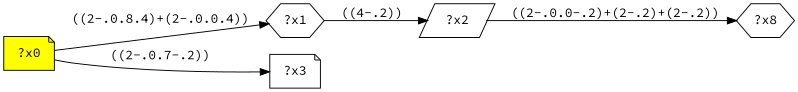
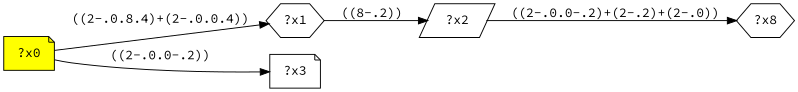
  digraph {
    fontname="Source Code Pro"
    rankdir=LR
    node [fontname="Source Code Pro" shape=note]
    edge [fontname="Source Code Pro"]
    n1 [fillcolor=yellow label="?x0" style="filled,"]
    n2 [label="?x1" shape=hexagon]
    n3 [label="?x3"]
    n4 [label="?x2" shape=parallelogram]
    n5 [label="?x8" shape=hexagon]
    n1 -> n2 [label="((2-.0.8.4)+(2-.0.0.4))"]
-   n1 -> n3 [label="((2-.0.7-.2))"]
-   n2 -> n4 [label="((4-.2))"]
-   n4 -> n5 [label="((2-.0.0-.2)+(2-.2)+(2-.2))"]
+   n1 -> n3 [label="((2-.0.0-.2))"]
+   n2 -> n4 [label="((8-.2))"]
+   n4 -> n5 [label="((2-.0.0-.2)+(2-.2)+(2-.0))"]
  }
